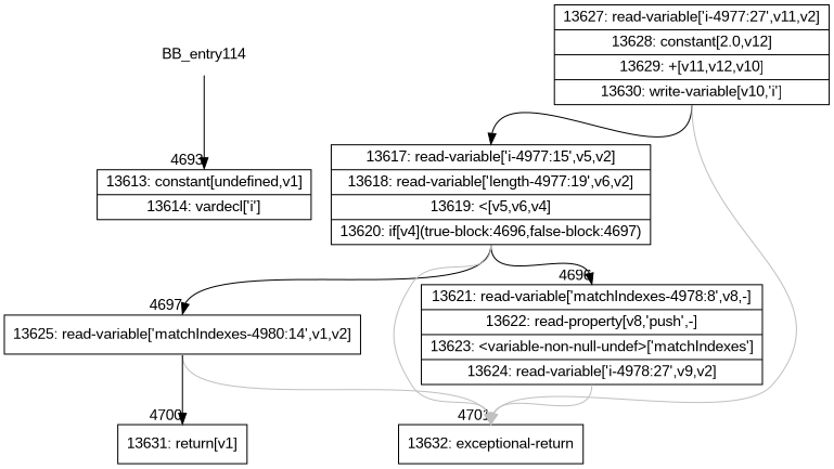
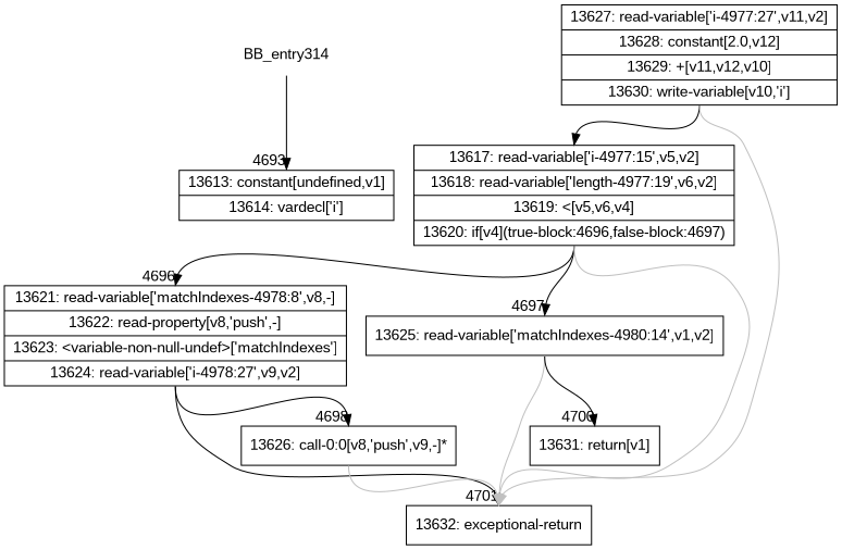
  digraph {
    fontname="Liberation Sans"
    rankdir=TD
    node [fontname="Liberation Sans" shape=record]
    edge [fontname="Liberation Sans" headport=n tailport=s]
-   BB_entry314 [shape=none label=BB_entry114]
+   BB_entry314 [shape=none]
    n2 [label="{13613: constant[undefined,v1]|13614: vardecl['i']}"]
    n3 [label="{13617: read-variable['i-4977:15',v5,v2]|13618: read-variable['length-4977:19',v6,v2]|13619: \<[v5,v6,v4]|13620: if[v4](true-block:4696,false-block:4697)}"]
    n4 [label="{13621: read-variable['matchIndexes-4978:8',v8,-]|13622: read-property[v8,'push',-]|13623: \<variable-non-null-undef\>['matchIndexes']|13624: read-variable['i-4978:27',v9,v2]}"]
    n5 [label="{13625: read-variable['matchIndexes-4980:14',v1,v2]}"]
    n6 [label="{13632: exceptional-return}"]
+   n7 [label="{13626: call-0:0[v8,'push',v9,-]*}"]
    n8 [label="{13631: return[v1]}"]
    n9 [label="{13627: read-variable['i-4977:27',v11,v2]|13628: constant[2.0,v12]|13629: +[v11,v12,v10]|13630: write-variable[v10,'i']}"]
    BB_entry314 -> n2 [headlabel="    4693"]
    n3 -> n4 [headlabel="      4696"]
    n3 -> n5 [headlabel="      4697"]
    n3 -> n6 [color=gray headlabel="      4701"]
-   n4 -> n6 [color=gray]
+   n4 -> n6 [color=black]
+   n4 -> n7 [headlabel="      4698"]
    n5 -> n6 [color=gray]
    n5 -> n8 [headlabel="      4700"]
+   n7 -> n6 [color=gray]
    n9 -> n3
    n9 -> n6 [color=gray]
  }
